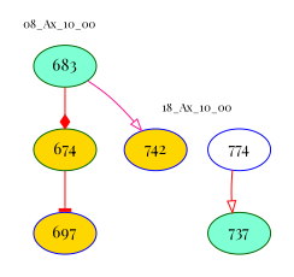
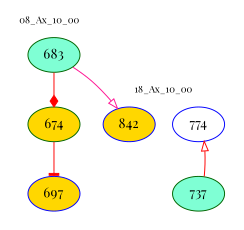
  digraph {
    fontname="Playfair Display"
    node [color=blue fillcolor=gold fontname="Playfair Display" style=filled]
    edge [arrowhead=onormal color=red fontname="Playfair Display"]
    n1 [fillcolor=white label=774]
    n2 [color=darkgreen fillcolor=aquamarine label=737]
-   n3 [label=742]
+   n3 [label=842]
    n4 [color=darkgreen fillcolor=aquamarine label=683]
    n5 [color=darkgreen label=674]
    n6 [label=697]
    subgraph cluster_1 {
      color=white
      fontsize=10
      label="18_Ax_10_00"
      n1
      n2
      n3
    }
    subgraph cluster_2 {
      color=white
      fontsize=10
      label="08_Ax_10_00"
      n4
      n5
      n6
    }
-   n1 -> n2
+   n2 -> n1
    n4 -> n3 [color=deeppink]
    n4 -> n5 [arrowhead=diamond]
    n5 -> n6 [arrowhead=tee]
  }
